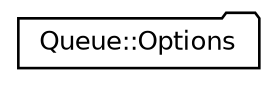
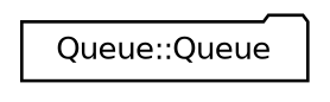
  digraph {
    rankdir=TB
-   n1 [color=black fillcolor=white fontname=Helvetica fontsize=10 height=0.2 label="Queue::Options" shape=folder style=filled width=0.4]
+   n1 [color=black fillcolor=white fontname=Helvetica fontsize=10 height=0.2 label="Queue::Queue" shape=folder style=filled width=0.4]
  }
